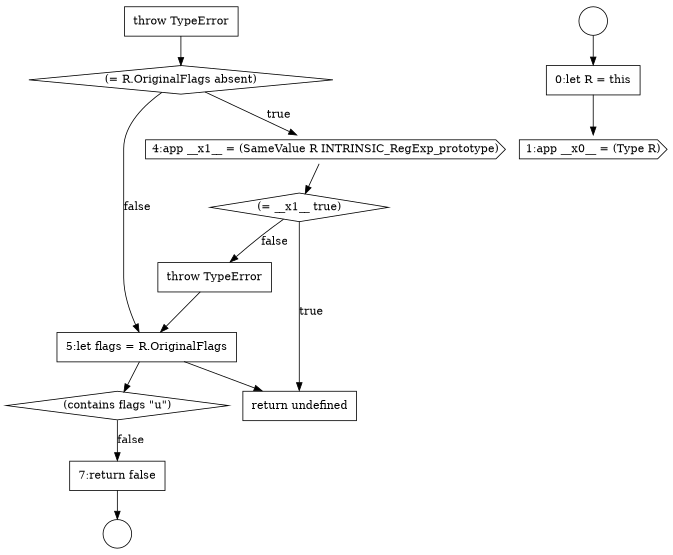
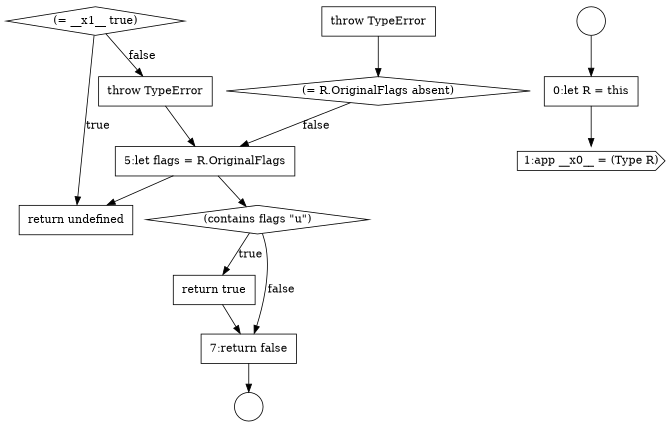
  digraph {
    node [color=black fillcolor=white shape=none style=filled]
    edge [color=black]
    n1 [label=<<font color="black">(= R.OriginalFlags absent)</font>> shape=diamond]
    n2 [label=<<font color="black">     <table border="0" cellborder="1" cellspacing="0" cellpadding="10">       <tr><td align="left">5:let flags = R.OriginalFlags</td></tr>     </table>   </font>> margin=0]
-   n3 [label=<<font color="black">4:app __x1__ = (SameValue R INTRINSIC_RegExp_prototype)</font>> shape=cds]
    n4 [label=<<font color="black">     <table border="0" cellborder="1" cellspacing="0" cellpadding="10">       <tr><td align="left">throw TypeError</td></tr>     </table>   </font>> margin=0]
    n5 [label=<<font color="black">(= __x1__ true)</font>> shape=diamond]
    n6 [label=<<font color="black">     <table border="0" cellborder="1" cellspacing="0" cellpadding="10">       <tr><td align="left">return undefined</td></tr>     </table>   </font>> margin=0]
    n7 [label=<<font color="black">     <table border="0" cellborder="1" cellspacing="0" cellpadding="10">       <tr><td align="left">throw TypeError</td></tr>     </table>   </font>> margin=0]
+   n8 [label=<<font color="black">     <table border="0" cellborder="1" cellspacing="0" cellpadding="10">       <tr><td align="left">return true</td></tr>     </table>   </font>> margin=0]
    n9 [label=<<font color="black">     <table border="0" cellborder="1" cellspacing="0" cellpadding="10">       <tr><td align="left">7:return false</td></tr>     </table>   </font>> margin=0]
    n10 [label=" " shape=circle]
    n11 [label=<<font color="black">(contains flags &quot;u&quot;)</font>> shape=diamond]
    n12 [label=<<font color="black">1:app __x0__ = (Type R)</font>> shape=cds]
    n13 [label=" " shape=circle]
    n14 [label=<<font color="black">     <table border="0" cellborder="1" cellspacing="0" cellpadding="10">       <tr><td align="left">0:let R = this</td></tr>     </table>   </font>> margin=0]
    n1 -> n2 [label=<<font color="black">false</font>>]
-   n1 -> n3 [label=<<font color="black">true</font>>]
    n2 -> n6
    n2 -> n11
-   n3 -> n5
    n4 -> n1
    n5 -> n6 [label=<<font color="black">true</font>>]
    n5 -> n7 [label=<<font color="black">false</font>>]
    n7 -> n2
+   n8 -> n9
    n9 -> n10
+   n11 -> n8 [label=<<font color="black">true</font>>]
    n11 -> n9 [label=<<font color="black">false</font>>]
    n13 -> n14
    n14 -> n12
  }
